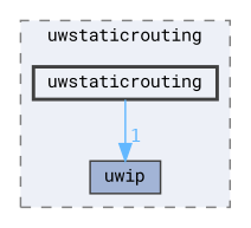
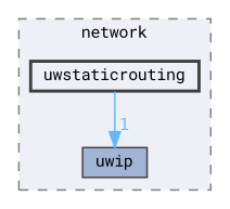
  digraph {
    compound=true
    fontname="Roboto Mono"
    node [color=grey25 fontname="Roboto Mono" fontsize=10 shape=box]
    n1 [fillcolor="#a2b4d6" height=0.2 label=uwip style=filled width=0.4]
    n2 [fillcolor="#edf0f7" height=0.2 label=uwstaticrouting style="filled,bold" width=0.4]
    subgraph cluster_1 {
      bgcolor="#edf0f7"
      fontsize=10
-     label=uwstaticrouting
+     label=network
      pencolor=grey50
      style="filled,dashed"
      n1
      n2
    }
    n2 -> n1 [color=steelblue1 fontcolor=steelblue1 fontname="Roboto Mono" fontsize=10 headlabel=1 labeldistance=1.5 labelfontname=Helvetica labelfontsize=10]
  }
